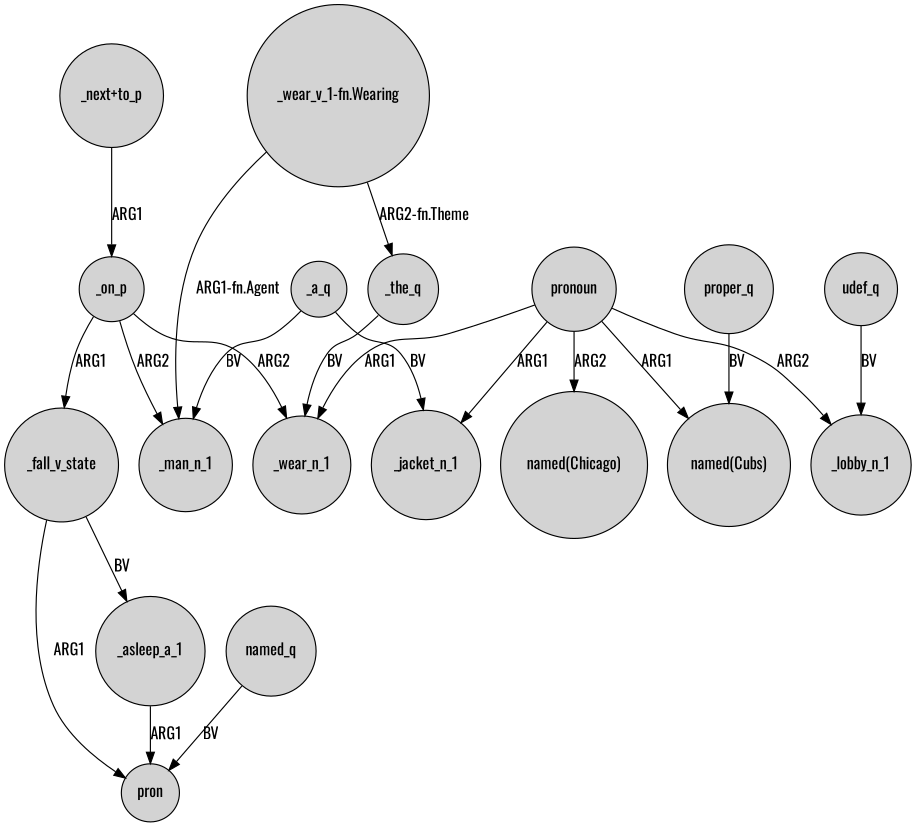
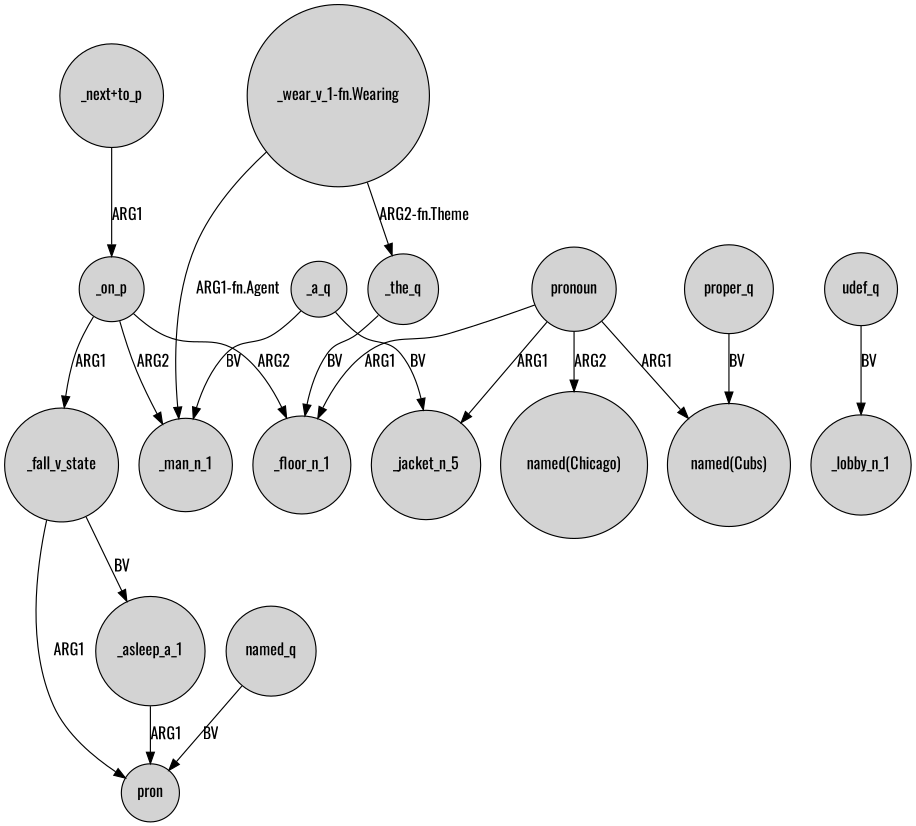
  digraph {
    fontname=Oswald
    node [fontname=Oswald shape=circle style=filled]
    edge [fontname=Oswald]
    "_next+to_p"
    _on_p
    _man_n_1
-   _floor_n_1 [label=_wear_n_1]
+   _floor_n_1
    _fall_v_state
    n6 [label=pronoun]
-   _jacket_n_1
+   _jacket_n_1 [label=_jacket_n_5]
    "named(Cubs)"
    "named(Chicago)"
    _lobby_n_1
    "_wear_v_1-fn.Wearing"
    _the_q
    _a_q
    pron
    _asleep_a_1
    n16 [label=named_q]
    udef_q
    proper_q
    "_next+to_p" -> _on_p [label=ARG1]
    _on_p -> _man_n_1 [label=ARG2]
    _on_p -> _floor_n_1 [label=ARG2]
    _on_p -> _fall_v_state [label=ARG1]
    _fall_v_state -> pron [label=ARG1]
    _fall_v_state -> _asleep_a_1 [label=BV]
    n6 -> _floor_n_1 [label=ARG1]
    n6 -> _jacket_n_1 [label=ARG1]
    n6 -> "named(Cubs)" [label=ARG1]
    n6 -> "named(Chicago)" [label=ARG2]
-   n6 -> _lobby_n_1 [label=ARG2]
    "_wear_v_1-fn.Wearing" -> _man_n_1 [label="ARG1-fn.Agent"]
    "_wear_v_1-fn.Wearing" -> _the_q [label="ARG2-fn.Theme"]
    _the_q -> _floor_n_1 [label=BV]
    _a_q -> _man_n_1 [label=BV]
    _a_q -> _jacket_n_1 [label=BV]
    _asleep_a_1 -> pron [label=ARG1]
    n16 -> pron [label=BV]
    udef_q -> _lobby_n_1 [label=BV]
    proper_q -> "named(Cubs)" [label=BV]
  }
